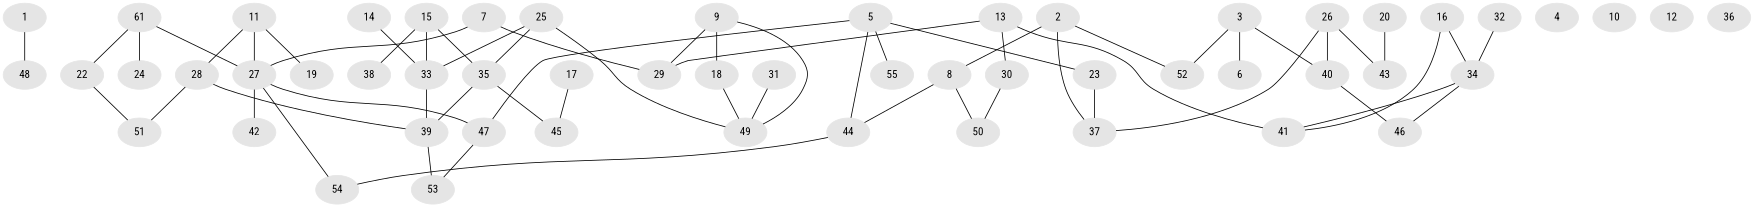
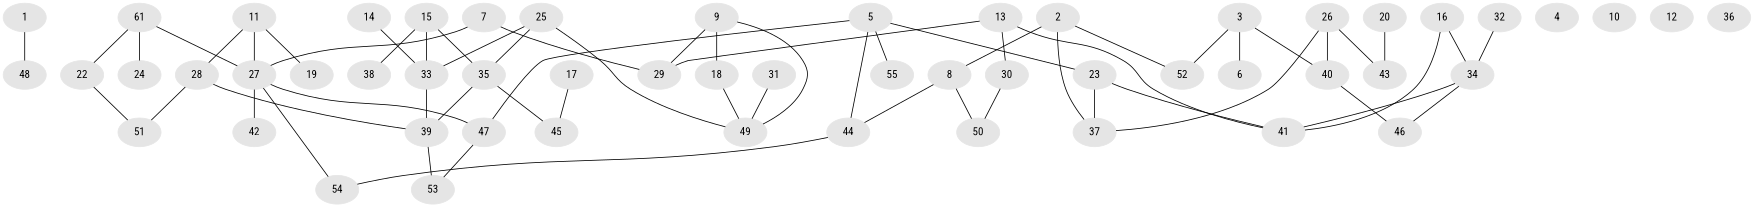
  graph {
    fontname="Roboto Condensed"
    node [color=gray90 fontname="Roboto Condensed" style=filled]
    edge [fontname="Roboto Condensed"]
    1
    48
    2
    8
    37
    52
    44
    50
    3
    6
    40
    46
    4
    5
    23
    47
    55
    41
    54
    53
    7
    27
    29
    42
    9
    18
    49
    10
    11
    19
    28
    51
    39
    12
    13
    30
    22
    14
    33
    15
    35
    38
    45
    16
    34
    17
    20
    43
    n49 [label=61]
    24
    25
    26
    31
    32
    36
    1 -- 48
    2 -- 8
    2 -- 37
    2 -- 52
    8 -- 44
    8 -- 50
    44 -- 54
    3 -- 52
    3 -- 6
    3 -- 40
    40 -- 46
    5 -- 44
    5 -- 23
    5 -- 47
    5 -- 55
    23 -- 37
+   23 -- 41
    47 -- 53
    7 -- 27
    7 -- 29
    27 -- 47
    27 -- 54
    27 -- 42
    9 -- 29
    9 -- 18
    9 -- 49
    18 -- 49
    11 -- 27
    11 -- 19
    11 -- 28
    28 -- 51
    28 -- 39
    39 -- 53
    13 -- 41
    13 -- 29
    13 -- 30
    30 -- 50
    22 -- 51
    14 -- 33
    33 -- 39
    15 -- 33
    15 -- 35
    15 -- 38
    35 -- 39
    35 -- 45
    16 -- 41
    16 -- 34
    34 -- 46
    34 -- 41
    17 -- 45
    20 -- 43
    n49 -- 27
    n49 -- 22
    n49 -- 24
    25 -- 49
    25 -- 33
    25 -- 35
    26 -- 37
    26 -- 40
    26 -- 43
    31 -- 49
    32 -- 34
  }
